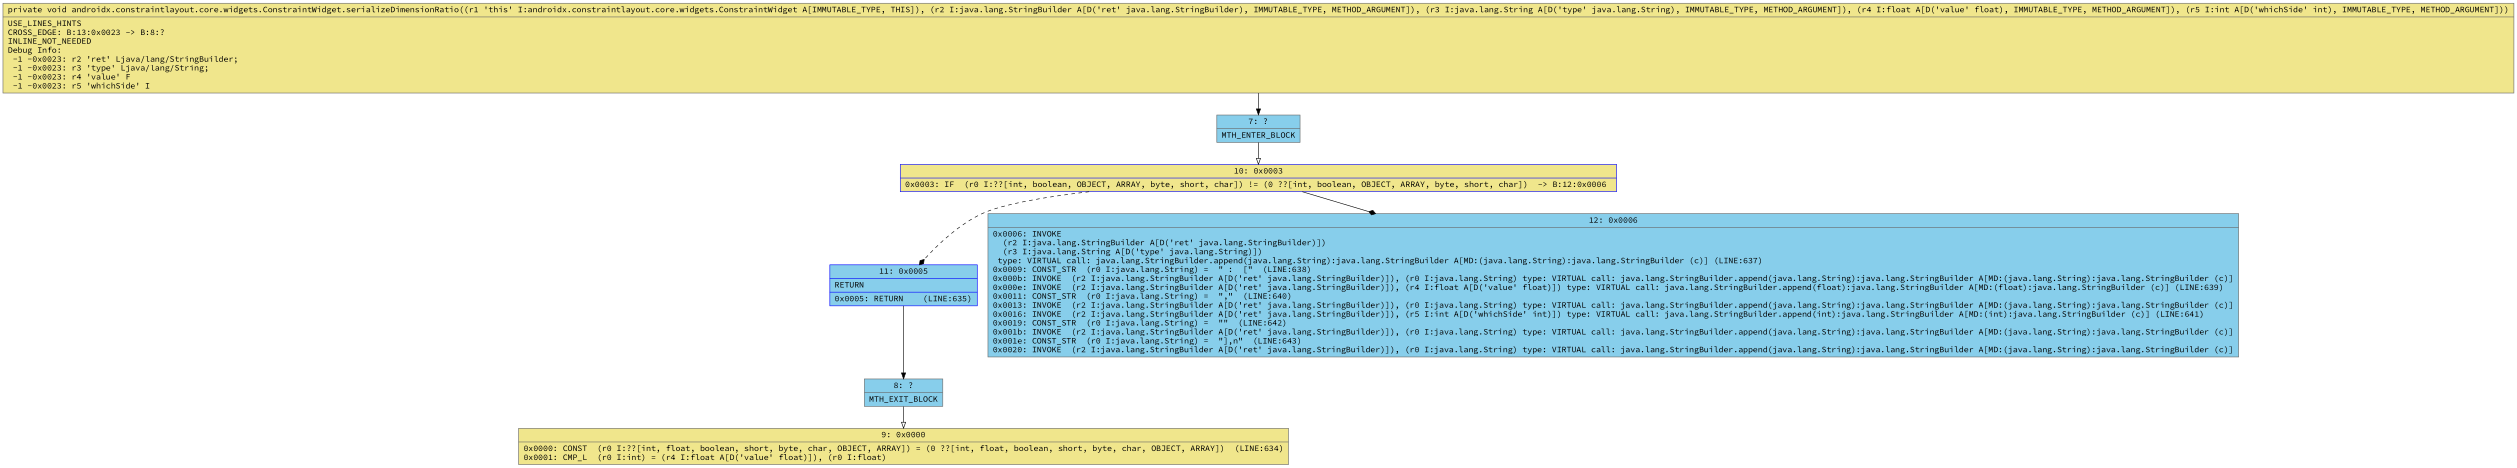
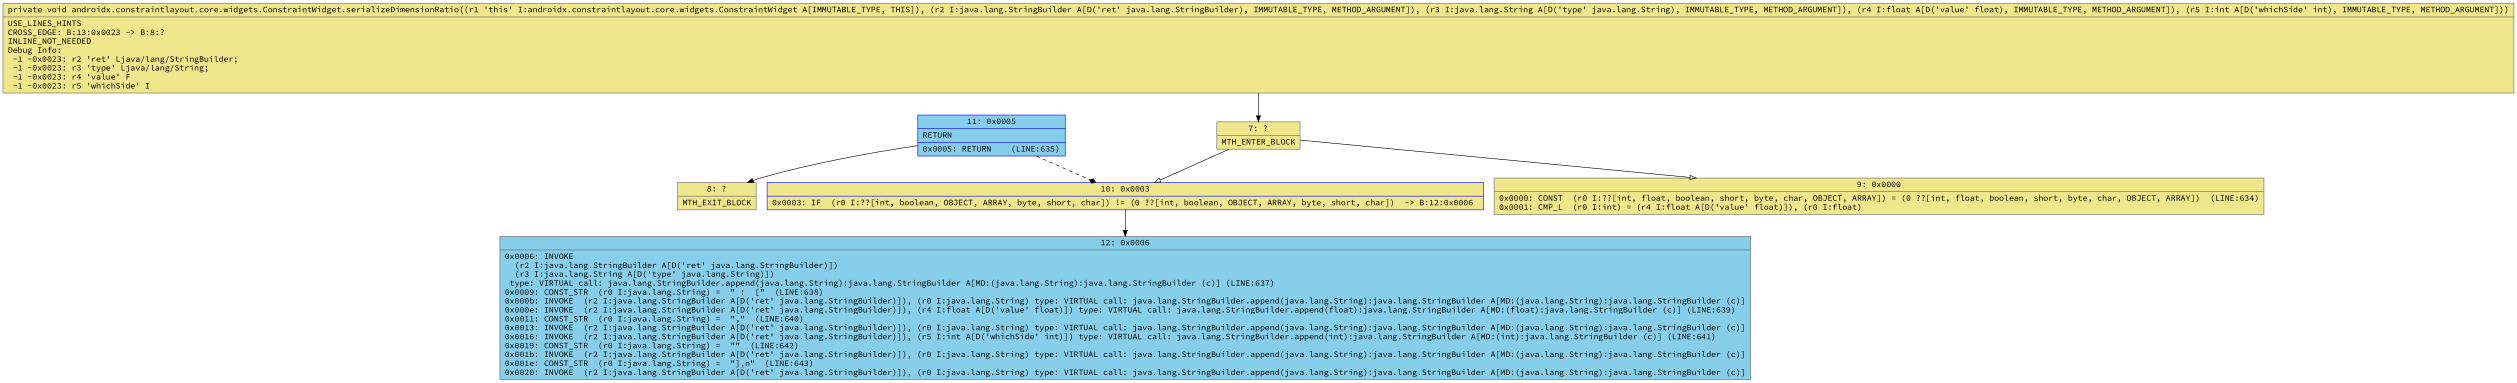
  digraph {
    fontname="Source Code Pro"
    node [color=gray40 fillcolor=khaki fontname="Source Code Pro" shape=record style=filled]
    edge [arrowhead=onormal color=black fontname="Source Code Pro"]
-   n1 [fillcolor=skyblue label="{7\:\ ?|MTH_ENTER_BLOCK\l}"]
+   n1 [label="{7\:\ ?|MTH_ENTER_BLOCK\l}"]
    n2 [label="{9\:\ 0x0000|0x0000: CONST  (r0 I:??[int, float, boolean, short, byte, char, OBJECT, ARRAY]) = (0 ??[int, float, boolean, short, byte, char, OBJECT, ARRAY])  (LINE:634)\l0x0001: CMP_L  (r0 I:int) = (r4 I:float A[D('value' float)]), (r0 I:float) \l}"]
    n3 [color=blue label="{10\:\ 0x0003|0x0003: IF  (r0 I:??[int, boolean, OBJECT, ARRAY, byte, short, char]) != (0 ??[int, boolean, OBJECT, ARRAY, byte, short, char])  \-\> B:12:0x0006 \l}"]
    n4 [color=blue fillcolor=skyblue label="{11\:\ 0x0005|RETURN\l|0x0005: RETURN    (LINE:635)\l}"]
    n5 [fillcolor=skyblue label="{12\:\ 0x0006|0x0006: INVOKE  \l  (r2 I:java.lang.StringBuilder A[D('ret' java.lang.StringBuilder)])\l  (r3 I:java.lang.String A[D('type' java.lang.String)])\l type: VIRTUAL call: java.lang.StringBuilder.append(java.lang.String):java.lang.StringBuilder A[MD:(java.lang.String):java.lang.StringBuilder (c)] (LINE:637)\l0x0009: CONST_STR  (r0 I:java.lang.String) =  \" :  [\"  (LINE:638)\l0x000b: INVOKE  (r2 I:java.lang.StringBuilder A[D('ret' java.lang.StringBuilder)]), (r0 I:java.lang.String) type: VIRTUAL call: java.lang.StringBuilder.append(java.lang.String):java.lang.StringBuilder A[MD:(java.lang.String):java.lang.StringBuilder (c)]\l0x000e: INVOKE  (r2 I:java.lang.StringBuilder A[D('ret' java.lang.StringBuilder)]), (r4 I:float A[D('value' float)]) type: VIRTUAL call: java.lang.StringBuilder.append(float):java.lang.StringBuilder A[MD:(float):java.lang.StringBuilder (c)] (LINE:639)\l0x0011: CONST_STR  (r0 I:java.lang.String) =  \",\"  (LINE:640)\l0x0013: INVOKE  (r2 I:java.lang.StringBuilder A[D('ret' java.lang.StringBuilder)]), (r0 I:java.lang.String) type: VIRTUAL call: java.lang.StringBuilder.append(java.lang.String):java.lang.StringBuilder A[MD:(java.lang.String):java.lang.StringBuilder (c)]\l0x0016: INVOKE  (r2 I:java.lang.StringBuilder A[D('ret' java.lang.StringBuilder)]), (r5 I:int A[D('whichSide' int)]) type: VIRTUAL call: java.lang.StringBuilder.append(int):java.lang.StringBuilder A[MD:(int):java.lang.StringBuilder (c)] (LINE:641)\l0x0019: CONST_STR  (r0 I:java.lang.String) =  \"\"  (LINE:642)\l0x001b: INVOKE  (r2 I:java.lang.StringBuilder A[D('ret' java.lang.StringBuilder)]), (r0 I:java.lang.String) type: VIRTUAL call: java.lang.StringBuilder.append(java.lang.String):java.lang.StringBuilder A[MD:(java.lang.String):java.lang.StringBuilder (c)]\l0x001e: CONST_STR  (r0 I:java.lang.String) =  \"],n\"  (LINE:643)\l0x0020: INVOKE  (r2 I:java.lang.StringBuilder A[D('ret' java.lang.StringBuilder)]), (r0 I:java.lang.String) type: VIRTUAL call: java.lang.StringBuilder.append(java.lang.String):java.lang.StringBuilder A[MD:(java.lang.String):java.lang.StringBuilder (c)]\l}"]
-   n6 [fillcolor=skyblue label="{8\:\ ?|MTH_EXIT_BLOCK\l}"]
+   n6 [label="{8\:\ ?|MTH_EXIT_BLOCK\l}"]
    n7 [label="{private void androidx.constraintlayout.core.widgets.ConstraintWidget.serializeDimensionRatio((r1 'this' I:androidx.constraintlayout.core.widgets.ConstraintWidget A[IMMUTABLE_TYPE, THIS]), (r2 I:java.lang.StringBuilder A[D('ret' java.lang.StringBuilder), IMMUTABLE_TYPE, METHOD_ARGUMENT]), (r3 I:java.lang.String A[D('type' java.lang.String), IMMUTABLE_TYPE, METHOD_ARGUMENT]), (r4 I:float A[D('value' float), IMMUTABLE_TYPE, METHOD_ARGUMENT]), (r5 I:int A[D('whichSide' int), IMMUTABLE_TYPE, METHOD_ARGUMENT]))  | USE_LINES_HINTS\lCROSS_EDGE: B:13:0x0023 \-\> B:8:?\lINLINE_NOT_NEEDED\lDebug Info:\l  \-1 \-0x0023: r2 'ret' Ljava\/lang\/StringBuilder;\l  \-1 \-0x0023: r3 'type' Ljava\/lang\/String;\l  \-1 \-0x0023: r4 'value' F\l  \-1 \-0x0023: r5 'whichSide' I\l}"]
-   n6 -> n2
+   n1 -> n2
    n1 -> n3
-   n3 -> n4 [arrowhead=diamond style=dashed]
-   n3 -> n5 [arrowhead=diamond]
+   n4 -> n3 [arrowhead=diamond style=dashed]
+   n3 -> n5 [arrowhead=normal]
    n4 -> n6 [arrowhead=normal]
    n7 -> n1 [arrowhead=normal]
  }
